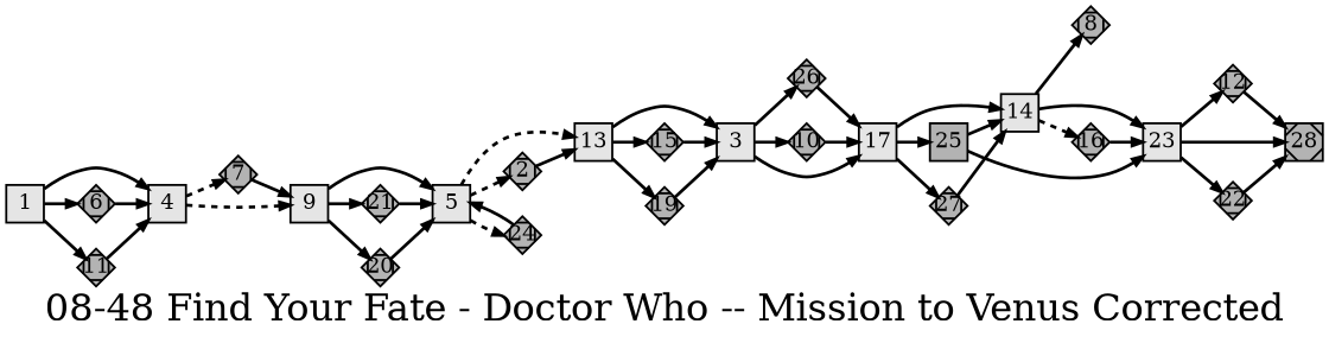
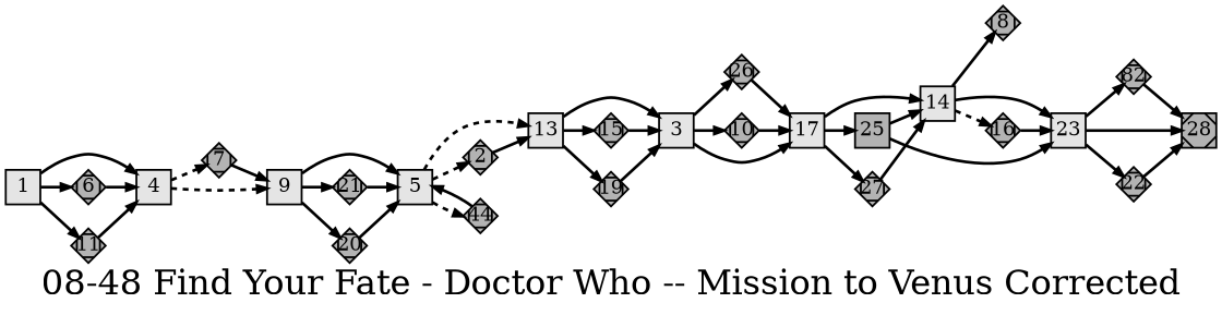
  digraph {
    fontsize=36
    label="08-48 Find Your Fate - Doctor Who -- Mission to Venus Corrected"
    nodesep=0.35
    ordering=out
    rankdir=LR
    ranksep=0.45
    node [fillcolor=grey70 fixedsize=true fontsize=20 labelfloat=true margin="0,0" penwidth=2 regular=true shape=Mdiamond style=filled]
    edge [fontsize=12 labelfloat=true penwidth=3]
    4 [fillcolor=grey90 shape=rect]
    6
    1 [fillcolor=grey90 shape=rect]
    11
    7
    9 [fillcolor=grey90 shape=rect]
    5 [fillcolor=grey90 shape=rect]
    21
    20
    13 [fillcolor=grey90 shape=rect]
    2
    3 [fillcolor=grey90 shape=rect]
    15
    19
    26
    10
    17 [fillcolor=grey90 shape=rect]
    14 [fillcolor=grey90 shape=rect]
    25 [shape=box]
    27
    8
    23 [fillcolor=grey90 shape=rect]
    16
-   24
-   12
+   24 [label=44]
+   12 [label=82]
    28 [shape=Msquare]
    22
    4 -> 7 [arrowtail=tee style=dashed]
    4 -> 9 [arrowtail=tee style=dashed]
    6 -> 4
    1 -> 4
    1 -> 6
    1 -> 11
    11 -> 4
    7 -> 9
    9 -> 5
    9 -> 21
    9 -> 20
    5 -> 13 [arrowtail=tee style=dashed]
    5 -> 2 [arrowtail=tee style=dashed]
    5 -> 24 [arrowtail=tee style=dashed]
    21 -> 5
    20 -> 5
    13 -> 3
    13 -> 15
    13 -> 19
    2 -> 13
    3 -> 26
    3 -> 10
    3 -> 17
    15 -> 3
    19 -> 3
    26 -> 17
    10 -> 17
    17 -> 14
    17 -> 25
    17 -> 27
    14 -> 8
    14 -> 23
    14 -> 16 [style=dashed]
    25 -> 14
    25 -> 23
    27 -> 14
    23 -> 12
    23 -> 28
    23 -> 22
    16 -> 23
    24 -> 5
    12 -> 28
    22 -> 28
  }
